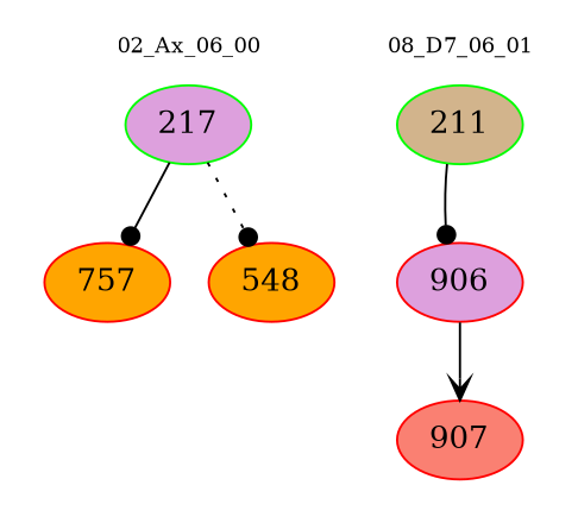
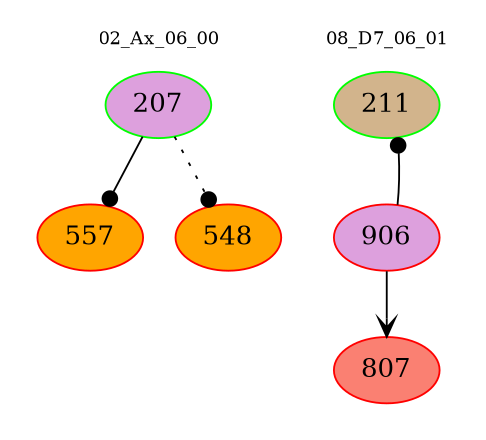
  digraph {
    fontname="DejaVu Serif"
    node [color=red fillcolor=plum fontname="DejaVu Serif" style=filled]
    edge [arrowhead=dot color=black fontname="DejaVu Serif" style=solid]
-   n1 [color=green label=217]
-   n2 [fillcolor=orange label=757]
+   n1 [color=green label=207]
+   n2 [fillcolor=orange label=557]
    n3 [fillcolor=orange label=548]
    n4 [color=green fillcolor=tan label=211]
    n5 [label=906]
-   n6 [fillcolor=salmon label=907]
+   n6 [fillcolor=salmon label=807]
    subgraph cluster_1 {
      color=white
      fontsize=10
      label="02_Ax_06_00"
      n1
      n2
      n3
    }
    subgraph cluster_2 {
      color=white
      fontsize=10
      label="08_D7_06_01"
      n4
      n5
      n6
    }
    n1 -> n2
    n1 -> n3 [style=dotted]
-   n4 -> n5
+   n5 -> n4
    n5 -> n6 [arrowhead=vee]
  }
